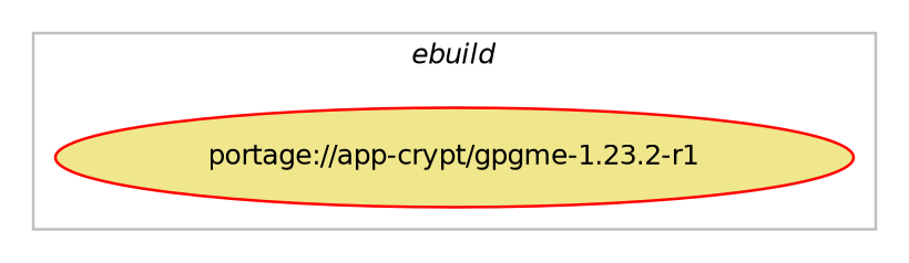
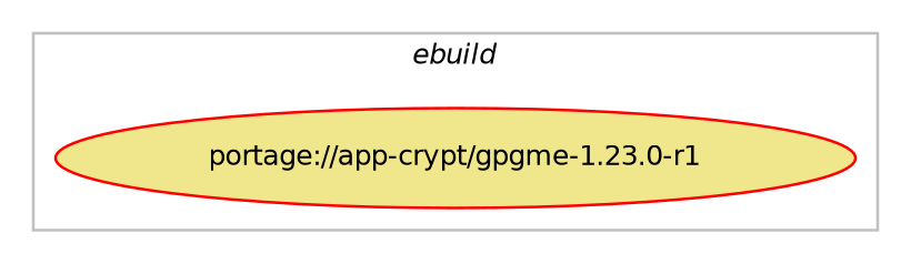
  digraph {
    compound=true
    concentrate=true
    fontname=Helvetica
    fontsize=10
    newrank=true
    rankdir=LR
    ranksep=1.5
-   n1 [color=red fontname=Helvetica fontsize=10 label="portage://app-crypt/gpgme-1.23.2-r1" width=4 style=filled fillcolor=khaki]
+   n1 [color=red fontname=Helvetica fontsize=10 label="portage://app-crypt/gpgme-1.23.0-r1" width=4 style=filled fillcolor=khaki]
    subgraph cluster_1 {
      color=gray
      label=<<i>ebuild</i>>
      n1
    }
    subgraph cluster_2 {
      color=gray
      label=<<i>dependencies</i>>
      subgraph cluster_3 {
        color=gray
        fillcolor="#eeeeee"
        label=<<i>compile</i>>
        style=filled
      }
      subgraph cluster_4 {
        color=gray
        fillcolor="#eeeeee"
        label=<<i>compile and run</i>>
        style=filled
      }
      subgraph cluster_5 {
        color=gray
        fillcolor="#eeeeee"
        label=<<i>run</i>>
        style=filled
      }
    }
    subgraph cluster_6 {
      color=gray
      label=<<i>candidates</i>>
      rank=same
    }
  }
